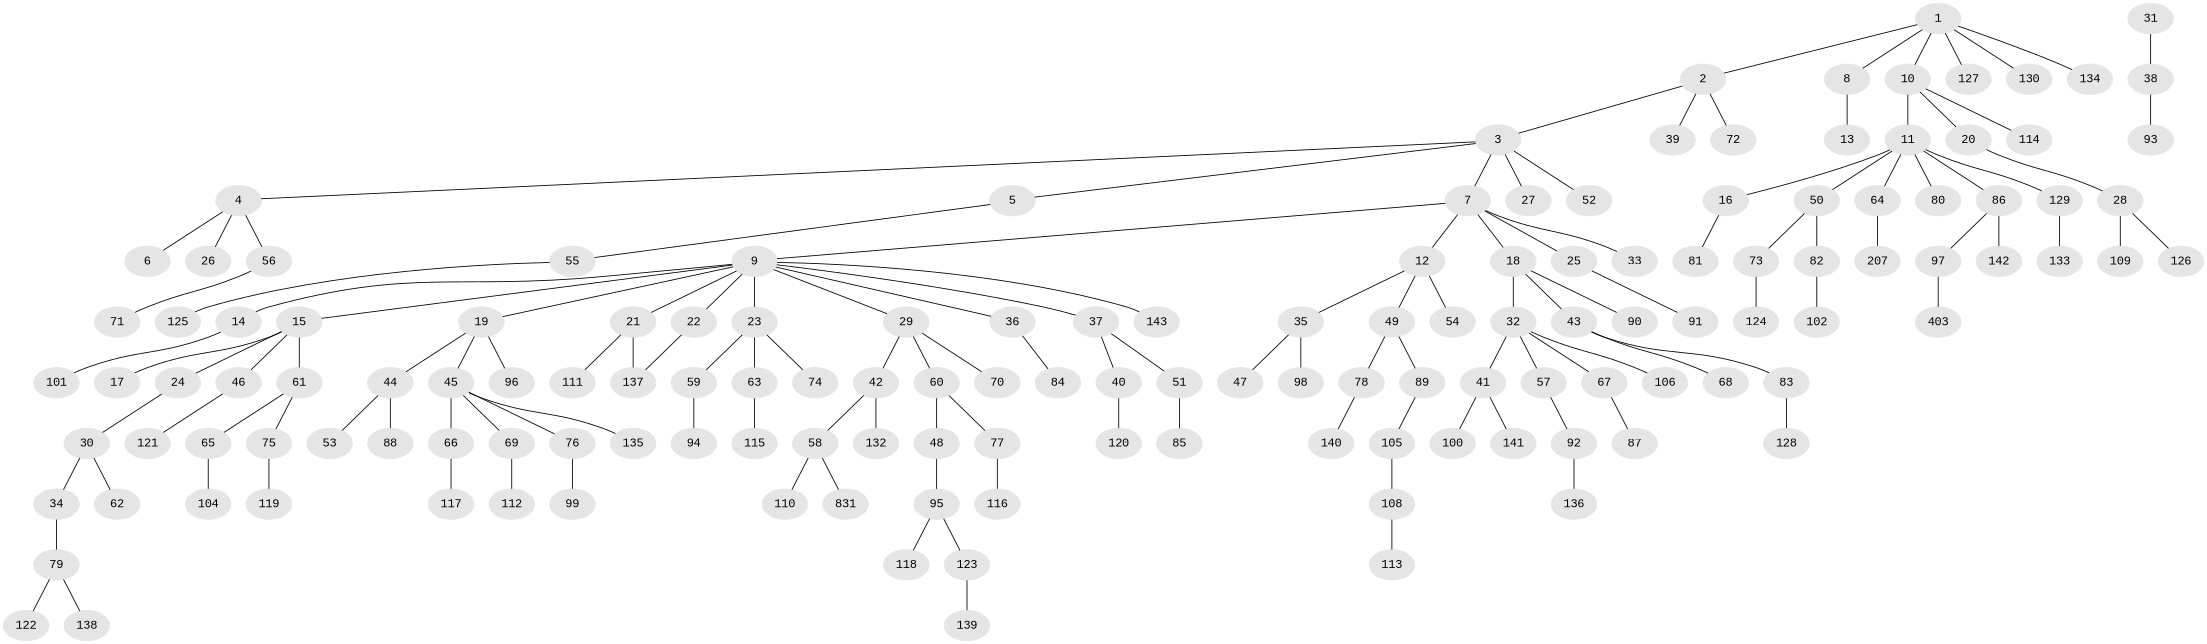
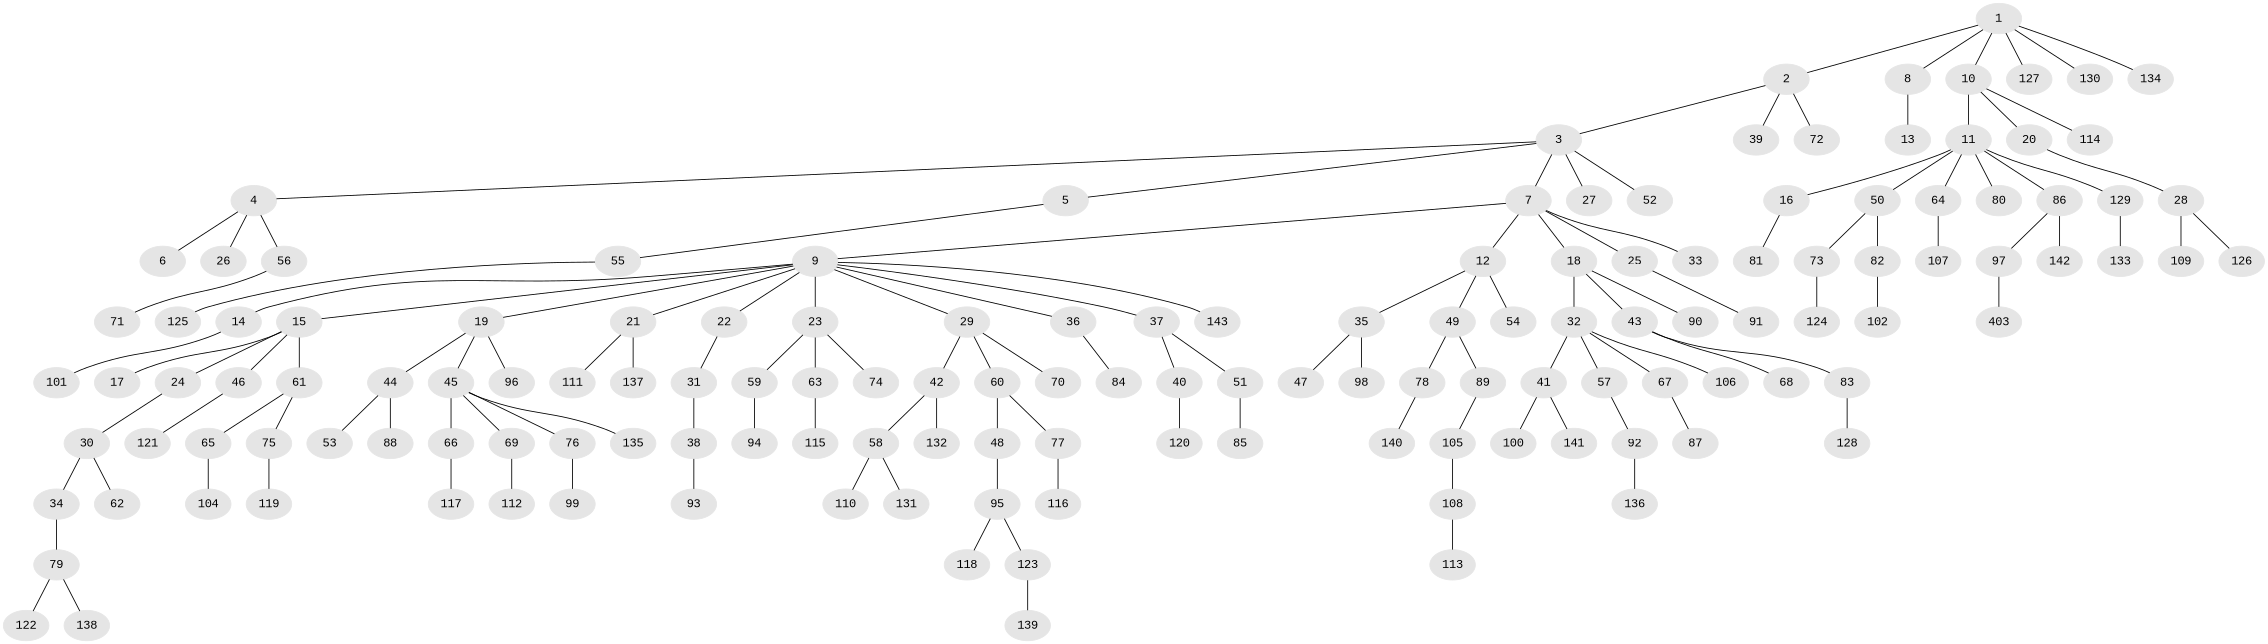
  graph {
    fontname="Liberation Mono"
    node [color=gray90 fontname="Liberation Mono" style=filled]
    edge [fontname="Liberation Mono"]
    1
    2
    8
    10
    127
    130
    134
    3
    39
    72
    13
    11
    20
    114
    4
    5
    7
    27
    52
    6
    26
    56
    55
    9
    12
    18
    25
    33
    71
    125
    14
    15
    19
    21
    22
    23
    29
    36
    37
    143
    35
    49
    54
    32
    43
    90
    91
    101
    17
    24
    46
    61
    44
    45
    96
    111
    137
    31
    59
    63
    74
    42
    60
    70
    84
    40
    51
    16
    50
    64
    80
    86
    129
    28
    81
    73
    82
-   107 [label=207]
+   107
    97
    142
    133
    47
    98
    78
    89
    30
    121
    65
    75
    41
    57
    67
    106
    68
    83
    53
    88
    66
    69
    76
    135
    109
    126
    38
    94
    115
    34
    62
    58
    132
    48
    77
    79
    93
    100
    141
    92
    87
    122
    138
    120
    85
    95
    110
-   131 [label=831]
+   131
    128
    117
    112
    99
    118
    123
    140
    105
    124
    102
    136
    116
    104
    119
    n140 [label=403]
    108
    139
    113
    1 -- 2
    1 -- 8
    1 -- 10
    1 -- 127
    1 -- 130
    1 -- 134
    2 -- 3
    2 -- 39
    2 -- 72
    8 -- 13
    10 -- 11
    10 -- 20
    10 -- 114
    3 -- 4
    3 -- 5
    3 -- 7
    3 -- 27
    3 -- 52
    11 -- 16
    11 -- 50
    11 -- 64
    11 -- 80
    11 -- 86
    11 -- 129
    20 -- 28
    4 -- 6
    4 -- 26
    4 -- 56
    5 -- 55
    7 -- 9
    7 -- 12
    7 -- 18
    7 -- 25
    7 -- 33
    56 -- 71
    55 -- 125
    9 -- 14
    9 -- 15
    9 -- 19
    9 -- 21
    9 -- 22
    9 -- 23
    9 -- 29
    9 -- 36
    9 -- 37
    9 -- 143
    12 -- 35
    12 -- 49
    12 -- 54
    18 -- 32
    18 -- 43
    18 -- 90
    25 -- 91
    14 -- 101
    15 -- 17
    15 -- 24
    15 -- 46
    15 -- 61
    19 -- 44
    19 -- 45
    19 -- 96
    21 -- 111
    21 -- 137
-   22 -- 137
+   22 -- 31
    23 -- 59
    23 -- 63
    23 -- 74
    29 -- 42
    29 -- 60
    29 -- 70
    36 -- 84
    37 -- 40
    37 -- 51
    35 -- 47
    35 -- 98
    49 -- 78
    49 -- 89
    32 -- 41
    32 -- 57
    32 -- 67
    32 -- 106
    43 -- 68
    43 -- 83
    24 -- 30
    46 -- 121
    61 -- 65
    61 -- 75
    44 -- 53
    44 -- 88
    45 -- 66
    45 -- 69
    45 -- 76
    45 -- 135
    31 -- 38
    59 -- 94
    63 -- 115
    42 -- 58
    42 -- 132
    60 -- 48
    60 -- 77
    40 -- 120
    51 -- 85
    16 -- 81
    50 -- 73
    50 -- 82
    64 -- 107
    86 -- 97
    86 -- 142
    129 -- 133
    28 -- 109
    28 -- 126
    73 -- 124
    82 -- 102
    97 -- n140
    78 -- 140
    89 -- 105
    30 -- 34
    30 -- 62
    65 -- 104
    75 -- 119
    41 -- 100
    41 -- 141
    57 -- 92
    67 -- 87
    83 -- 128
    66 -- 117
    69 -- 112
    76 -- 99
    38 -- 93
    34 -- 79
    58 -- 110
    58 -- 131
    48 -- 95
    77 -- 116
    79 -- 122
    79 -- 138
    92 -- 136
    95 -- 118
    95 -- 123
    123 -- 139
    105 -- 108
    108 -- 113
  }
